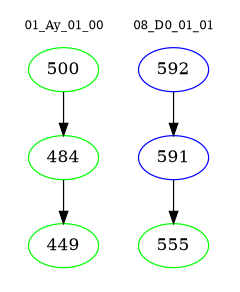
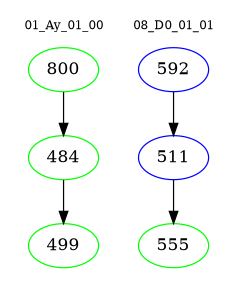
  digraph {
    node [color=green]
    edge [color=black]
-   n1 [label=500]
+   n1 [label=800]
    n2 [label=484]
-   n3 [label=449]
+   n3 [label=499]
    n4 [color=blue label=592]
-   n5 [color=blue label=591]
+   n5 [color=blue label=511]
    n6 [label=555]
    subgraph cluster_1 {
      color=white
      fontsize=10
      label="01_Ay_01_00"
      n1
      n2
      n3
    }
    subgraph cluster_2 {
      color=white
      fontsize=10
      label="08_D0_01_01"
      n4
      n5
      n6
    }
    n1 -> n2
    n2 -> n3
    n4 -> n5
    n5 -> n6
  }
